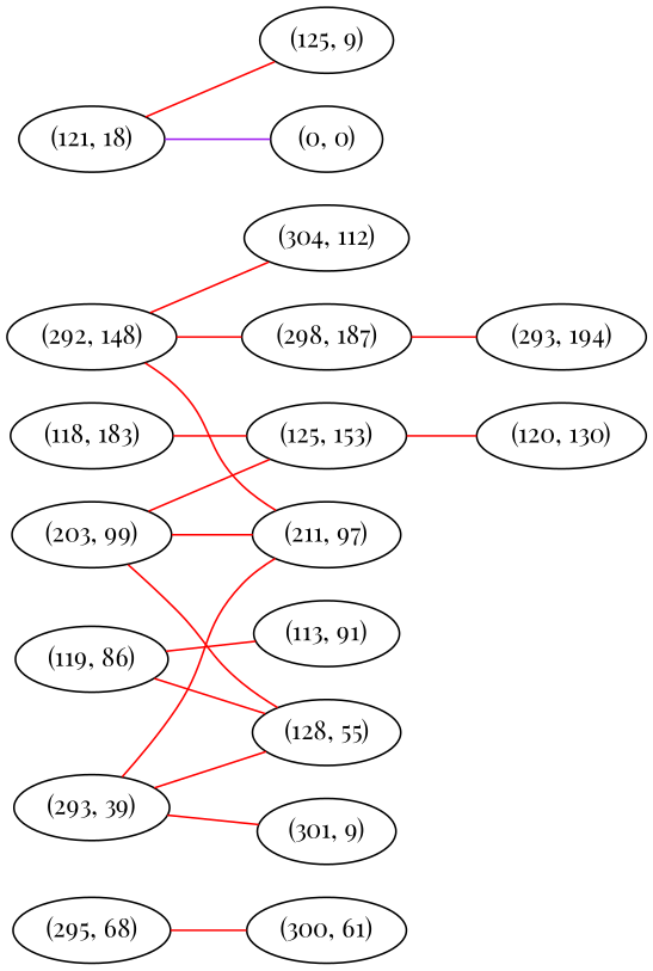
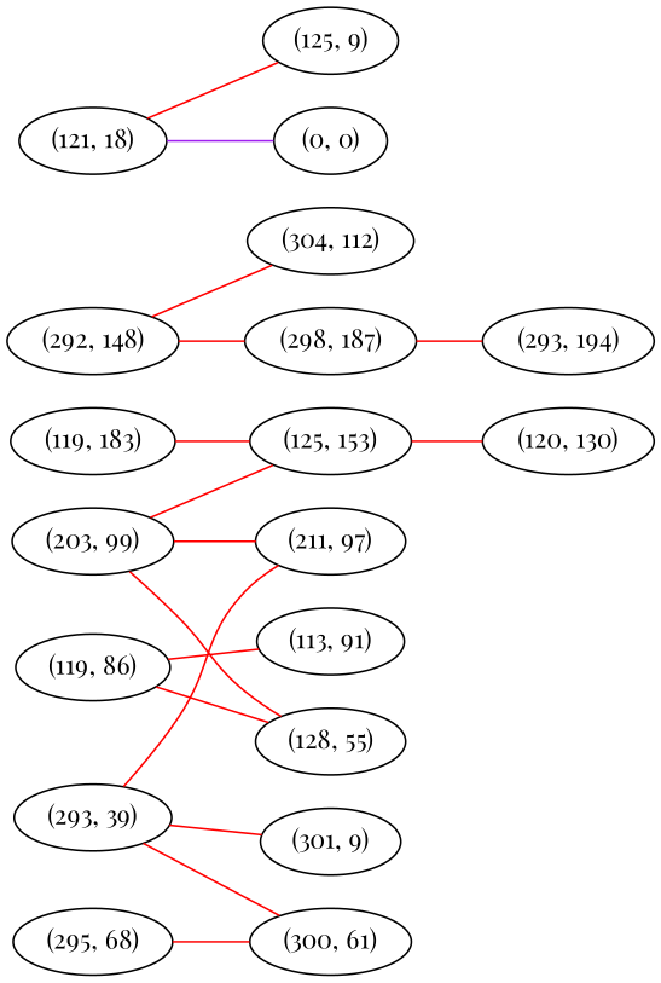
  graph {
    fontname="Playfair Display"
    rankdir=LR
    node [fontname="Playfair Display"]
    edge [color=red fontname="Playfair Display" weight=1]
    "(292, 148)"
    "(304, 112)"
    "(298, 187)"
    n4 [label="(211, 97)"]
    "(293, 194)"
-   "(118, 183)"
+   "(118, 183)" [label="(119, 183)"]
    "(125, 153)"
    "(120, 130)"
    "(121, 18)"
    "(125, 9)"
    "(0, 0)"
    "(119, 86)"
    "(128, 55)"
    "(113, 91)"
    "(293, 39)"
    "(301, 9)"
    "(300, 61)"
    "(203, 99)"
    "(295, 68)"
    "(292, 148)" -- "(304, 112)"
    "(292, 148)" -- "(298, 187)"
-   "(292, 148)" -- n4
    "(298, 187)" -- "(293, 194)"
    "(118, 183)" -- "(125, 153)"
    "(125, 153)" -- "(120, 130)"
    "(121, 18)" -- "(125, 9)"
    "(121, 18)" -- "(0, 0)" [color=purple weight=4]
    "(119, 86)" -- "(128, 55)"
    "(119, 86)" -- "(113, 91)"
    "(293, 39)" -- n4
    "(293, 39)" -- "(301, 9)"
-   "(293, 39)" -- "(128, 55)"
+   "(293, 39)" -- "(300, 61)"
    "(203, 99)" -- n4
    "(203, 99)" -- "(125, 153)"
    "(203, 99)" -- "(128, 55)"
    "(295, 68)" -- "(300, 61)"
  }
